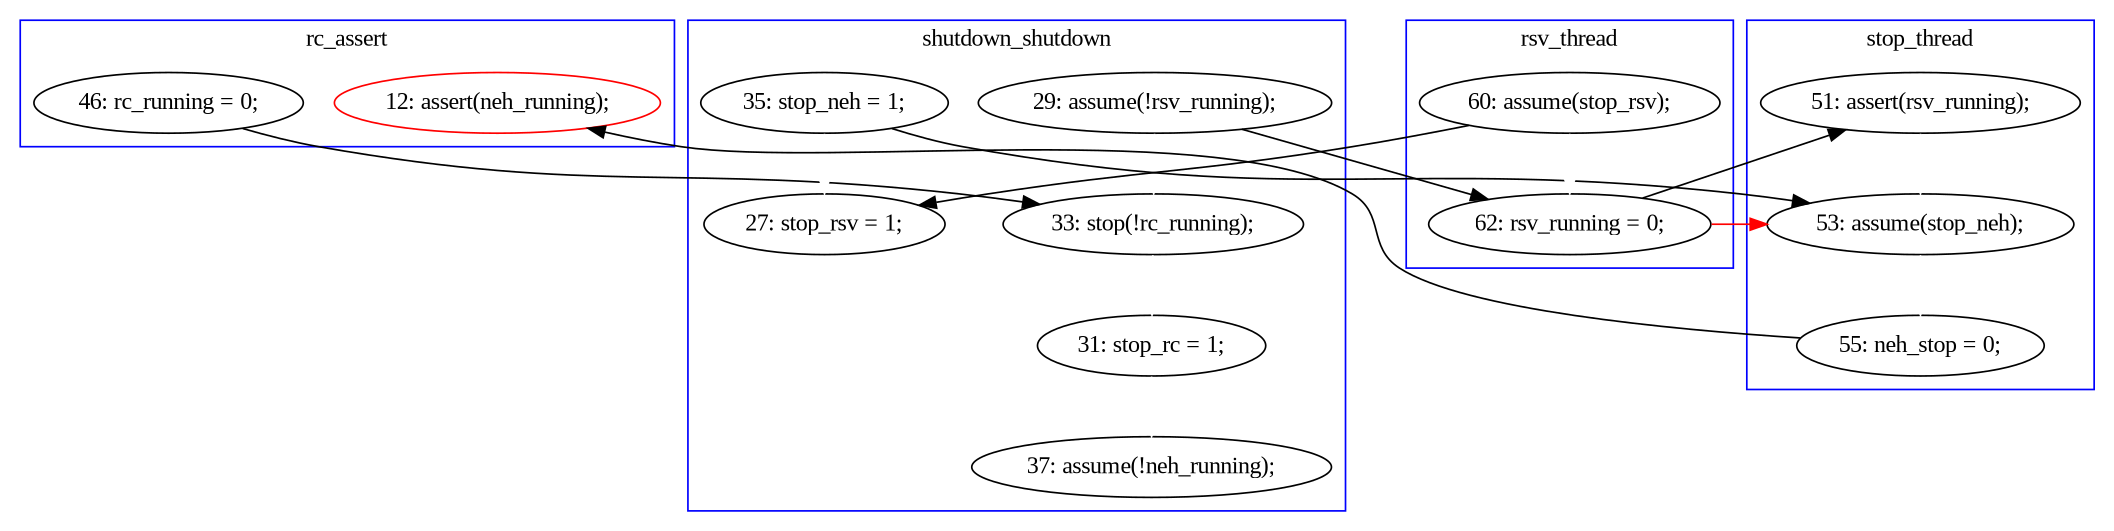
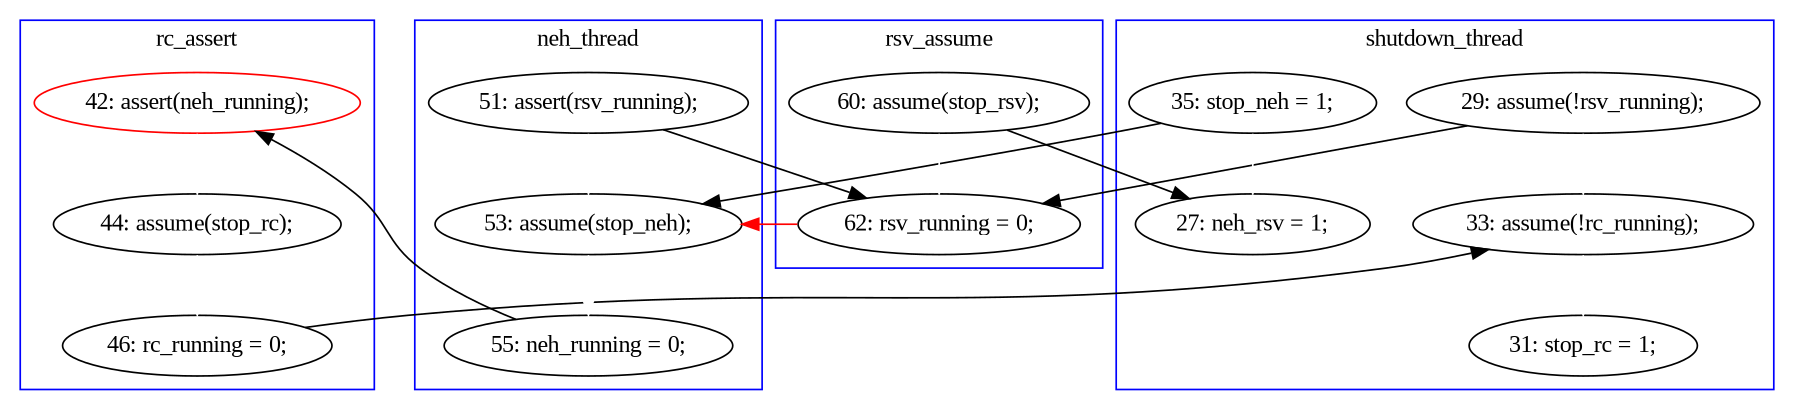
  digraph {
    fontname="Liberation Serif"
    node [fontname="Liberation Serif"]
    edge [color=white fontname="Liberation Serif" style=solid]
-   n1 [color=red label="12: assert(neh_running);"]
+   n1 [color=red label="42: assert(neh_running);"]
+   n2 [label="44: assume(stop_rc);"]
    n3 [label="46: rc_running = 0;"]
-   n4 [label="27: stop_rsv = 1;"]
+   n4 [label="27: neh_rsv = 1;"]
    n5 [label="29: assume(!rsv_running);"]
    n6 [label="35: stop_neh = 1;"]
    n7 [label="31: stop_rc = 1;"]
-   n8 [label="37: assume(!neh_running);"]
-   n9 [label="33: stop(!rc_running);"]
+   n9 [label="33: assume(!rc_running);"]
    n10 [label="60: assume(stop_rsv);"]
    n11 [label="62: rsv_running = 0;"]
-   n12 [label="55: neh_stop = 0;"]
+   n12 [label="55: neh_running = 0;"]
    n13 [label="53: assume(stop_neh);"]
    n14 [label="51: assert(rsv_running);"]
    subgraph cluster_1 {
      color=blue
      label=rc_assert
      n1
+     n2
      n3
    }
    subgraph cluster_2 {
      color=blue
-     label=shutdown_shutdown
+     label=shutdown_thread
      n4
      n5
      n6
      n7
-     n8
      n9
    }
    subgraph cluster_3 {
      color=blue
-     label=rsv_thread
+     label=rsv_assume
      n10
      n11
    }
    subgraph cluster_4 {
      color=blue
-     label=stop_thread
+     label=neh_thread
      n12
      n13
      n14
    }
+   n1 -> n2
+   n2 -> n3
    n3 -> n9 [color=black constraint=false]
    n5 -> n9
    n5 -> n11 [color=black constraint=false]
    n6 -> n4
    n6 -> n13 [color=black constraint=false]
-   n7 -> n8
    n9 -> n7
    n10 -> n4 [color=black constraint=false]
    n10 -> n11
    n11 -> n13 [color=red constraint=false]
    n12 -> n1 [color=black constraint=false]
    n13 -> n12
-   n11 -> n14 [color=black constraint=false]
+   n14 -> n11 [color=black constraint=false]
    n14 -> n13
  }
